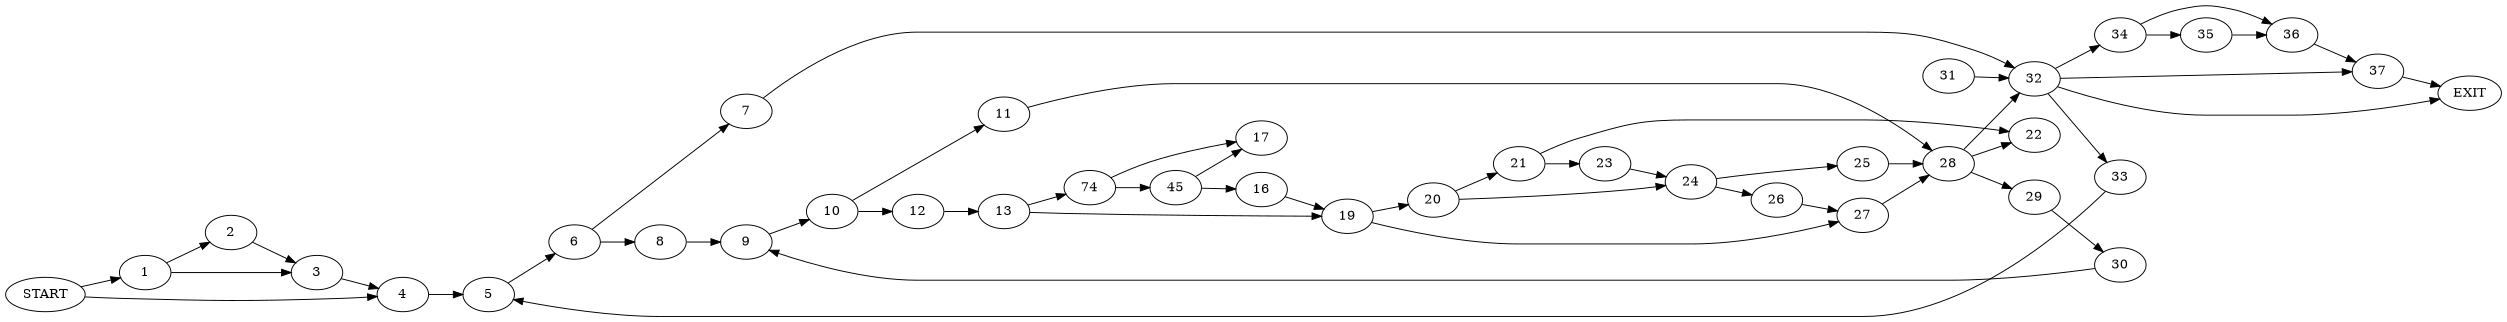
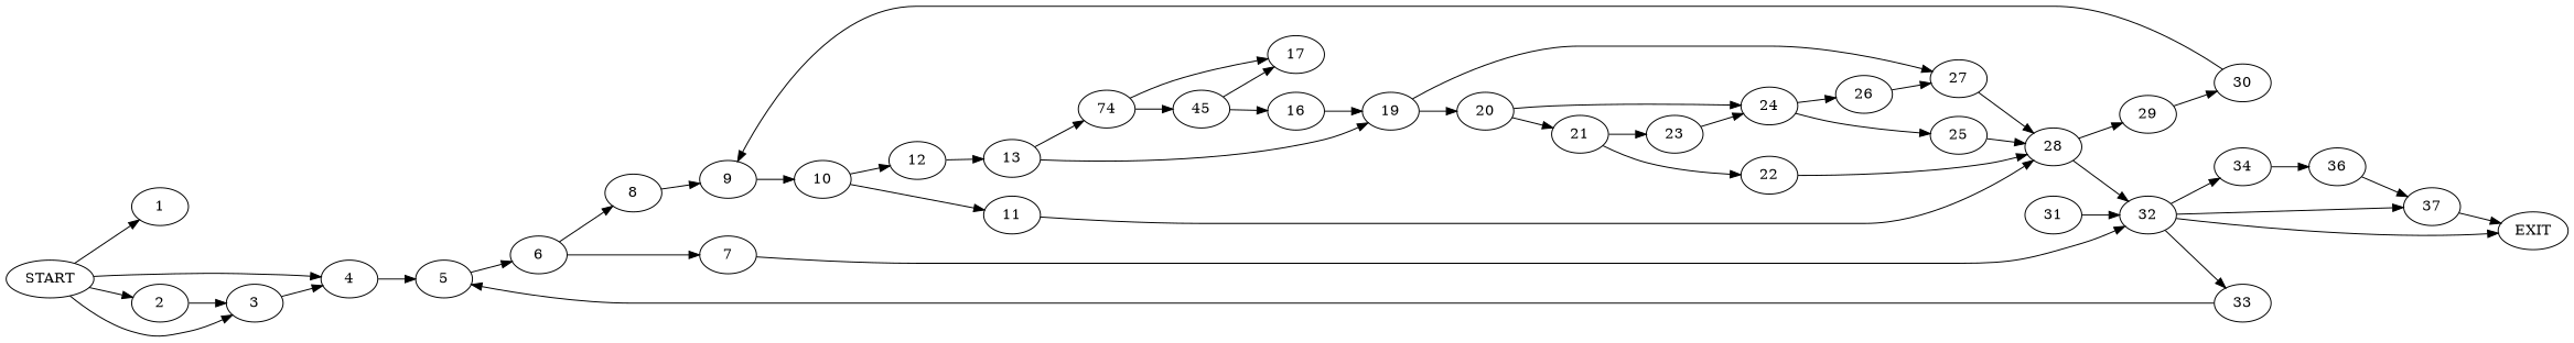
  digraph {
    rankdir=LR
    n1 [label=START]
    1
    4
    2
    3
    5
    6
    7
    8
    32
    9
    33
    34
    37
    n15 [label=EXIT]
    10
    11
    12
    31
    28
    13
    29
    n23 [label=74]
    19
    n25 [label=45]
    17
    20
    27
    16
    21
    24
    22
    23
    25
    26
    30
-   35
    36
    n1 -> 1
    n1 -> 4
-   1 -> 2
-   1 -> 3
+   n1 -> 2
+   n1 -> 3
    4 -> 5
    2 -> 3
    3 -> 4
    5 -> 6
    6 -> 7
    6 -> 8
    7 -> 32
    8 -> 9
    32 -> 33
    32 -> 34 [tailport=s2]
    32 -> 37 [tailport=s3]
    32 -> n15
    9 -> 10
    33 -> 5
-   34 -> 35
    34 -> 36
    37 -> n15
    10 -> 11
    10 -> 12
    11 -> 28
    12 -> 13
    31 -> 32
    28 -> 32
    28 -> 29
    13 -> n23
    13 -> 19
    29 -> 30
    n23 -> n25
    n23 -> 17
    19 -> 20
    19 -> 27
    n25 -> 17
    n25 -> 16
    20 -> 21
    20 -> 24
    27 -> 28
    16 -> 19
    21 -> 22
    21 -> 23
    24 -> 25
    24 -> 26
-   28 -> 22
+   22 -> 28
    23 -> 24
    25 -> 28
    26 -> 27
    30 -> 9
-   35 -> 36
    36 -> 37
  }
